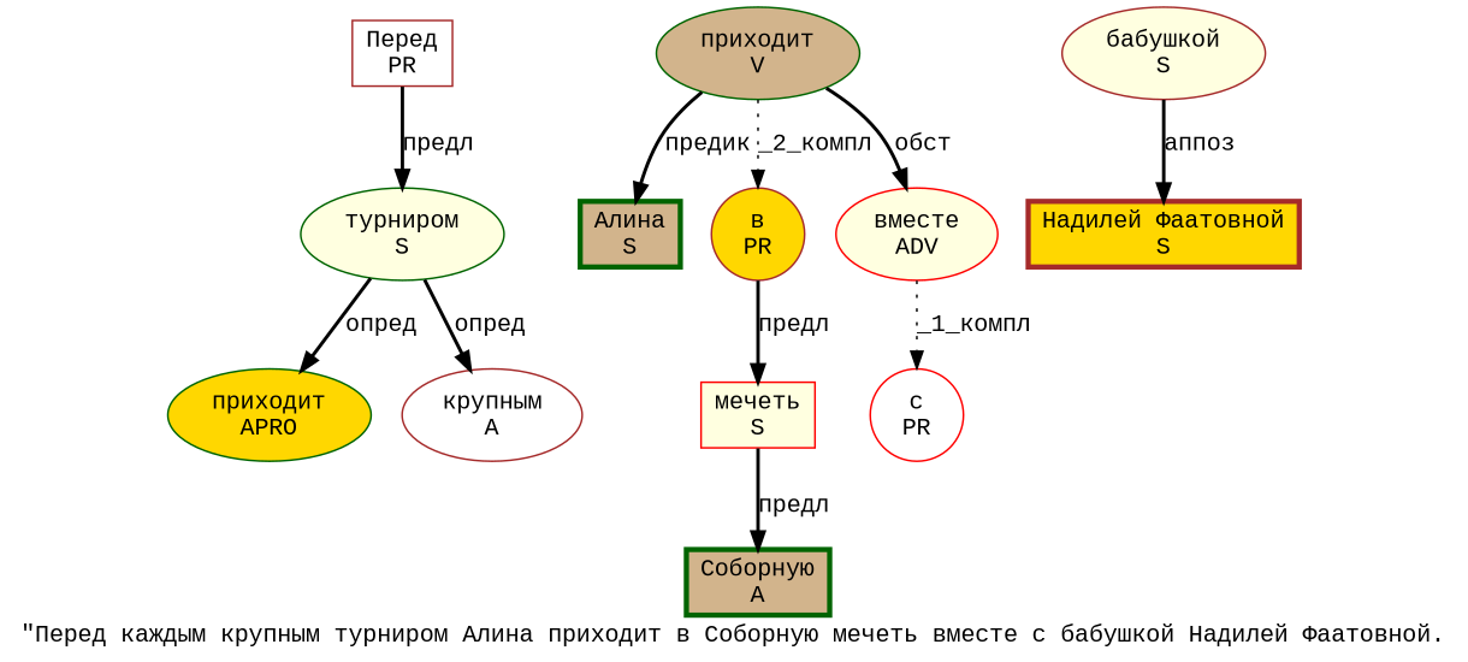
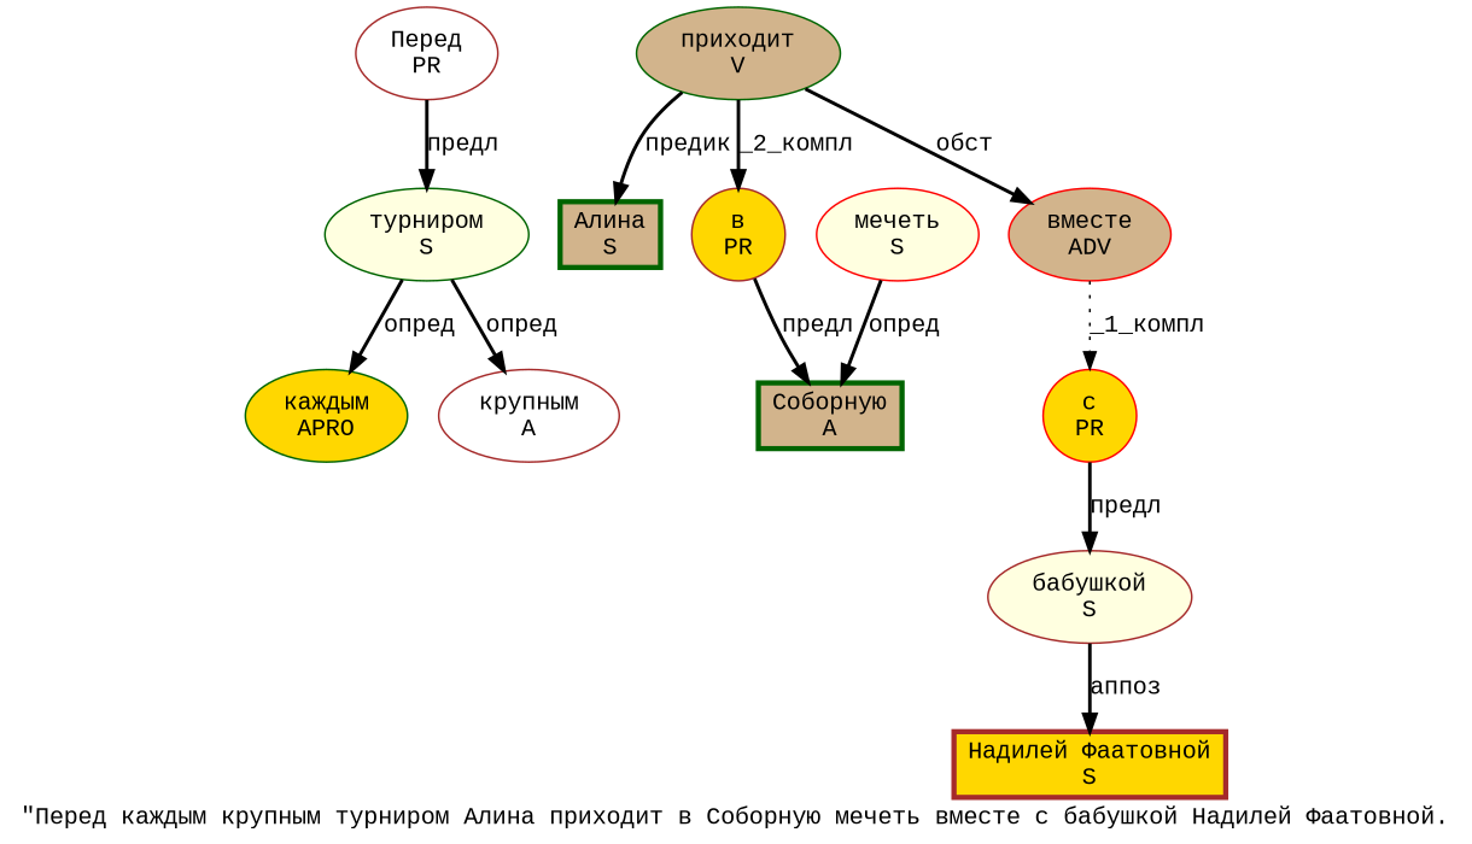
  digraph {
    fontname="Liberation Mono"
    label="\"Перед каждым крупным турниром Алина приходит в Соборную мечеть вместе с бабушкой Надилей Фаатовной."
    node [color=brown fillcolor=gold fontname="Liberation Mono" penwidth=1 shape=ellipse style=filled]
    edge [fontname="Liberation Mono" style=bold]
-   n1 [fillcolor=white label="Перед\nPR" shape=box]
+   n1 [fillcolor=white label="Перед\nPR"]
    n2 [color=darkgreen fillcolor=lightyellow label="турниром\nS"]
-   n3 [color=darkgreen label="приходит\nAPRO"]
+   n3 [color=darkgreen label="каждым\nAPRO"]
    n4 [fillcolor=white label="крупным\nA"]
    n5 [color=darkgreen fillcolor=tan label="Алина\nS" penwidth=3 shape=box]
    n6 [color=darkgreen fillcolor=tan label="приходит\nV"]
    n7 [label="в\nPR"]
-   n8 [color=red fillcolor=lightyellow label="вместе\nADV"]
-   n9 [color=red fillcolor=lightyellow label="мечеть\nS" shape=box]
-   n10 [color=red fillcolor=white label="с\nPR"]
+   n8 [color=red fillcolor=tan label="вместе\nADV"]
+   n9 [color=red fillcolor=lightyellow label="мечеть\nS"]
+   n10 [color=red label="с\nPR"]
    n11 [color=darkgreen fillcolor=tan label="Соборную\nA" penwidth=3 shape=box]
    n12 [fillcolor=lightyellow label="бабушкой\nS"]
    n13 [label="Надилей Фаатовной\nS" penwidth=3 shape=box]
    n1 -> n2 [label="предл"]
    n2 -> n3 [label="опред"]
    n2 -> n4 [label="опред"]
    n6 -> n5 [label="предик"]
-   n6 -> n7 [label="_2_компл" style=dotted]
+   n6 -> n7 [label="_2_компл"]
    n6 -> n8 [label="обст"]
-   n7 -> n9 [label="предл"]
+   n7 -> n11 [label="предл"]
    n8 -> n10 [label="_1_компл" style=dotted]
-   n9 -> n11 [label="предл"]
+   n9 -> n11 [label="опред"]
+   n10 -> n12 [label="предл"]
    n12 -> n13 [label="аппоз"]
  }
